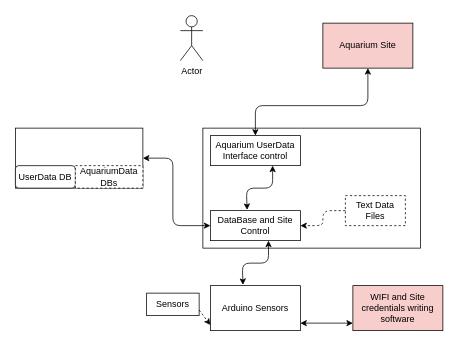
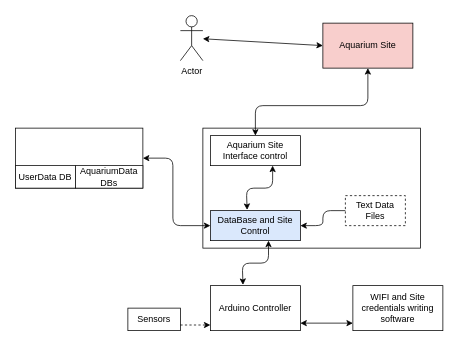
  <mxCell id="0" />
  <mxCell id="1" parent="0" />
  <mxCell id="2" value="Actor" style="shape=umlActor;verticalLabelPosition=bottom;verticalAlign=top;html=1;outlineConnect=0;" vertex="1" parent="1"><mxGeometry x="240" y="20" width="30" height="60" as="geometry" /></mxCell>
  <mxCell id="3" value="Aquarium Site" style="rounded=0;whiteSpace=wrap;html=1;fillColor=#f8cecc;" vertex="1" parent="1"><mxGeometry x="430" y="30" width="120" height="60" as="geometry" /></mxCell>
  <mxCell id="4" value="" style="rounded=0;whiteSpace=wrap;html=1;" vertex="1" parent="1"><mxGeometry x="270" y="170" width="290" height="160" as="geometry" /></mxCell>
- <mxCell id="5" value="DataBase and Site Control" style="rounded=0;whiteSpace=wrap;html=1;" vertex="1" parent="1"><mxGeometry x="280" y="280" width="120" height="40" as="geometry" /></mxCell>
- <mxCell id="6" value="&lt;span&gt;Aquarium UserData Interface control&lt;/span&gt;" style="rounded=0;whiteSpace=wrap;html=1;" vertex="1" parent="1"><mxGeometry x="280" y="180" width="120" height="40" as="geometry" /></mxCell>
+ <mxCell id="5" value="DataBase and Site Control" style="rounded=0;whiteSpace=wrap;html=1;fillColor=#dae8fc;" vertex="1" parent="1"><mxGeometry x="280" y="280" width="120" height="40" as="geometry" /></mxCell>
+ <mxCell id="6" value="&lt;span&gt;Aquarium Site Interface control&lt;/span&gt;" style="rounded=0;whiteSpace=wrap;html=1;" vertex="1" parent="1"><mxGeometry x="280" y="180" width="120" height="40" as="geometry" /></mxCell>
  <mxCell id="7" value="Text Data Files" style="rounded=0;whiteSpace=wrap;html=1;dashed=1;" vertex="1" parent="1"><mxGeometry x="460" y="260" width="80" height="40" as="geometry" /></mxCell>
  <mxCell id="8" value="" style="rounded=0;whiteSpace=wrap;html=1;" vertex="1" parent="1"><mxGeometry x="20" y="170" width="170" height="80" as="geometry" /></mxCell>
+ <mxCell id="9" value="" style="endArrow=classic;startArrow=classic;html=1;entryX=0;entryY=0.5;entryDx=0;entryDy=0;" edge="1" parent="1" source="2" target="3"><mxGeometry width="50" height="50" relative="1" as="geometry"><mxPoint x="315" y="85" as="sourcePoint" /><mxPoint x="365" y="35" as="targetPoint" /></mxGeometry></mxCell>
  <mxCell id="10" value="" style="endArrow=classic;startArrow=classic;html=1;exitX=0.5;exitY=0;exitDx=0;exitDy=0;" edge="1" parent="1" source="6"><mxGeometry width="50" height="50" relative="1" as="geometry"><mxPoint x="440" y="140" as="sourcePoint" /><mxPoint x="490" y="90" as="targetPoint" /><Array as="points"><mxPoint x="340" y="140" /><mxPoint x="490" y="140" /></Array></mxGeometry></mxCell>
  <mxCell id="11" value="" style="endArrow=classic;startArrow=classic;html=1;exitX=0.425;exitY=-0.025;exitDx=0;exitDy=0;exitPerimeter=0;" edge="1" parent="1"><mxGeometry width="50" height="50" relative="1" as="geometry"><mxPoint x="329" y="279" as="sourcePoint" /><mxPoint x="363" y="220" as="targetPoint" /><Array as="points"><mxPoint x="328" y="250" /><mxPoint x="363" y="250" /></Array></mxGeometry></mxCell>
- <mxCell id="12" value="" style="endArrow=classic;html=1;entryX=1;entryY=0.5;entryDx=0;entryDy=0;exitX=0;exitY=0.5;exitDx=0;exitDy=0;dashed=1;" edge="1" parent="1" source="7" target="5"><mxGeometry width="50" height="50" relative="1" as="geometry"><mxPoint x="300" y="370" as="sourcePoint" /><mxPoint x="350" y="310" as="targetPoint" /><Array as="points"><mxPoint x="430" y="280" /><mxPoint x="430" y="300" /></Array></mxGeometry></mxCell>
+ <mxCell id="12" value="" style="endArrow=classic;html=1;entryX=1;entryY=0.5;entryDx=0;entryDy=0;exitX=0;exitY=0.5;exitDx=0;exitDy=0;" edge="1" parent="1" source="7" target="5"><mxGeometry width="50" height="50" relative="1" as="geometry"><mxPoint x="300" y="370" as="sourcePoint" /><mxPoint x="350" y="310" as="targetPoint" /><Array as="points"><mxPoint x="430" y="280" /><mxPoint x="430" y="300" /></Array></mxGeometry></mxCell>
  <mxCell id="13" value="" style="endArrow=classic;startArrow=classic;html=1;exitX=1;exitY=0.5;exitDx=0;exitDy=0;entryX=0;entryY=0.5;entryDx=0;entryDy=0;" edge="1" parent="1" source="8" target="5"><mxGeometry width="50" height="50" relative="1" as="geometry"><mxPoint x="300" y="360" as="sourcePoint" /><mxPoint x="350" y="310" as="targetPoint" /><Array as="points"><mxPoint x="230" y="210" /><mxPoint x="230" y="300" /></Array></mxGeometry></mxCell>
- <mxCell id="14" value="Arduino Sensors" style="rounded=0;whiteSpace=wrap;html=1;" vertex="1" parent="1"><mxGeometry x="280" y="380" width="120" height="60" as="geometry" /></mxCell>
+ <mxCell id="14" value="Arduino Controller" style="rounded=0;whiteSpace=wrap;html=1;" vertex="1" parent="1"><mxGeometry x="280" y="380" width="120" height="60" as="geometry" /></mxCell>
  <mxCell id="15" value="" style="endArrow=classic;startArrow=classic;html=1;exitX=0.425;exitY=-0.025;exitDx=0;exitDy=0;exitPerimeter=0;" edge="1" parent="1"><mxGeometry width="50" height="50" relative="1" as="geometry"><mxPoint x="323.5" y="379" as="sourcePoint" /><mxPoint x="357.5" y="320" as="targetPoint" /><Array as="points"><mxPoint x="322.5" y="350" /><mxPoint x="357.5" y="350" /></Array></mxGeometry></mxCell>
- <mxCell id="16" value="WIFI and Site credentials writing software" style="rounded=0;whiteSpace=wrap;html=1;fillColor=#f8cecc;" vertex="1" parent="1"><mxGeometry x="470" y="380" width="120" height="60" as="geometry" /></mxCell>
- <mxCell id="17" value="UserData DB" style="whiteSpace=wrap;html=1;rounded=1;" vertex="1" parent="1"><mxGeometry x="20" y="220" width="80" height="30" as="geometry" /></mxCell>
- <mxCell id="18" value="AquariumData DBs" style="rounded=0;whiteSpace=wrap;html=1;dashed=1;" vertex="1" parent="1"><mxGeometry x="100" y="220" width="90" height="30" as="geometry" /></mxCell>
- <mxCell id="19" value="Sensors" style="rounded=0;whiteSpace=wrap;html=1;" vertex="1" parent="1"><mxGeometry x="195" y="390" width="70" height="30" as="geometry" /></mxCell>
+ <mxCell id="16" value="WIFI and Site credentials writing software" style="rounded=0;whiteSpace=wrap;html=1;" vertex="1" parent="1"><mxGeometry x="470" y="380" width="120" height="60" as="geometry" /></mxCell>
+ <mxCell id="17" value="UserData DB" style="rounded=0;whiteSpace=wrap;html=1;" vertex="1" parent="1"><mxGeometry x="20" y="220" width="80" height="30" as="geometry" /></mxCell>
+ <mxCell id="18" value="AquariumData DBs" style="rounded=0;whiteSpace=wrap;html=1;" vertex="1" parent="1"><mxGeometry x="100" y="220" width="90" height="30" as="geometry" /></mxCell>
+ <mxCell id="19" value="Sensors" style="rounded=0;whiteSpace=wrap;html=1;" vertex="1" parent="1"><mxGeometry x="170" y="410" width="70" height="30" as="geometry" /></mxCell>
  <mxCell id="20" value="" style="endArrow=classic;html=1;exitX=1;exitY=0.75;exitDx=0;exitDy=0;entryX=0;entryY=0.875;entryDx=0;entryDy=0;entryPerimeter=0;dashed=1;" edge="1" parent="1" source="19" target="14"><mxGeometry width="50" height="50" relative="1" as="geometry"><mxPoint x="270" y="470" as="sourcePoint" /><mxPoint x="320" y="420" as="targetPoint" /></mxGeometry></mxCell>
  <mxCell id="21" value="" style="endArrow=classic;startArrow=classic;html=1;" edge="1" parent="1"><mxGeometry width="50" height="50" relative="1" as="geometry"><mxPoint x="400" y="430" as="sourcePoint" /><mxPoint x="470" y="430" as="targetPoint" /></mxGeometry></mxCell>
